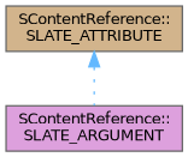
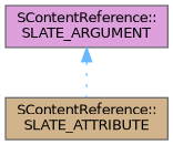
  digraph {
    rankdir=TB
    fontname="DejaVu Sans"
    node [fontname="DejaVu Sans" fontsize=10 shape=box style=filled]
    n1 [color=gray40 fillcolor=plum fontcolor=black height=0.2 label="SContentReference::\lSLATE_ARGUMENT" width=0.4]
    n2 [color=grey40 fillcolor=tan height=0.2 label="SContentReference::\lSLATE_ATTRIBUTE" width=0.4]
-   n2 -> n1 [color=steelblue1 dir=back fontname="DejaVu Sans" fontsize=10 labelfontname=Helvetica labelfontsize=10 style=dotted]
+   n1 -> n2 [color=steelblue1 dir=back fontname="DejaVu Sans" fontsize=10 labelfontname=Helvetica labelfontsize=10 style=dotted]
  }
